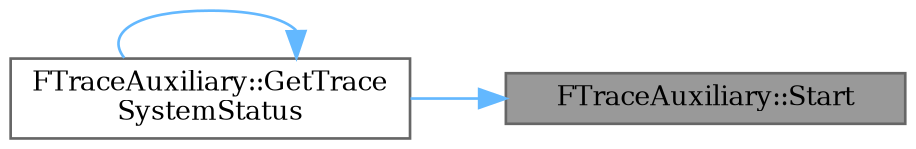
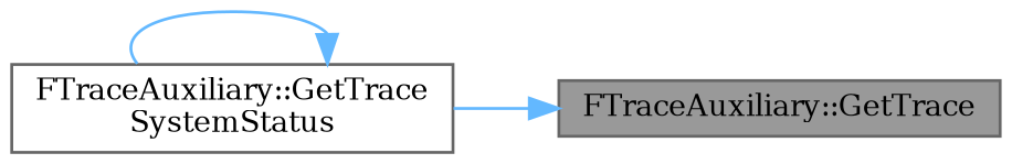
  digraph {
    rankdir=RL
    fontname="DejaVu Serif"
    node [fontname="DejaVu Serif" fontsize=10 shape=box style=filled]
    edge [color=steelblue1 dir=back fontname="DejaVu Serif" fontsize=10 labelfontname=Helvetica labelfontsize=10 style=solid]
-   n1 [color=gray40 fillcolor=grey60 fontcolor=black height=0.2 label="FTraceAuxiliary::Start" width=0.4]
+   n1 [color=gray40 fillcolor=grey60 fontcolor=black height=0.2 label="FTraceAuxiliary::GetTrace" width=0.4]
    n2 [color=grey40 fillcolor=white height=0.2 label="FTraceAuxiliary::GetTrace\lSystemStatus" width=0.4]
    n1 -> n2
    n2 -> n2
  }
